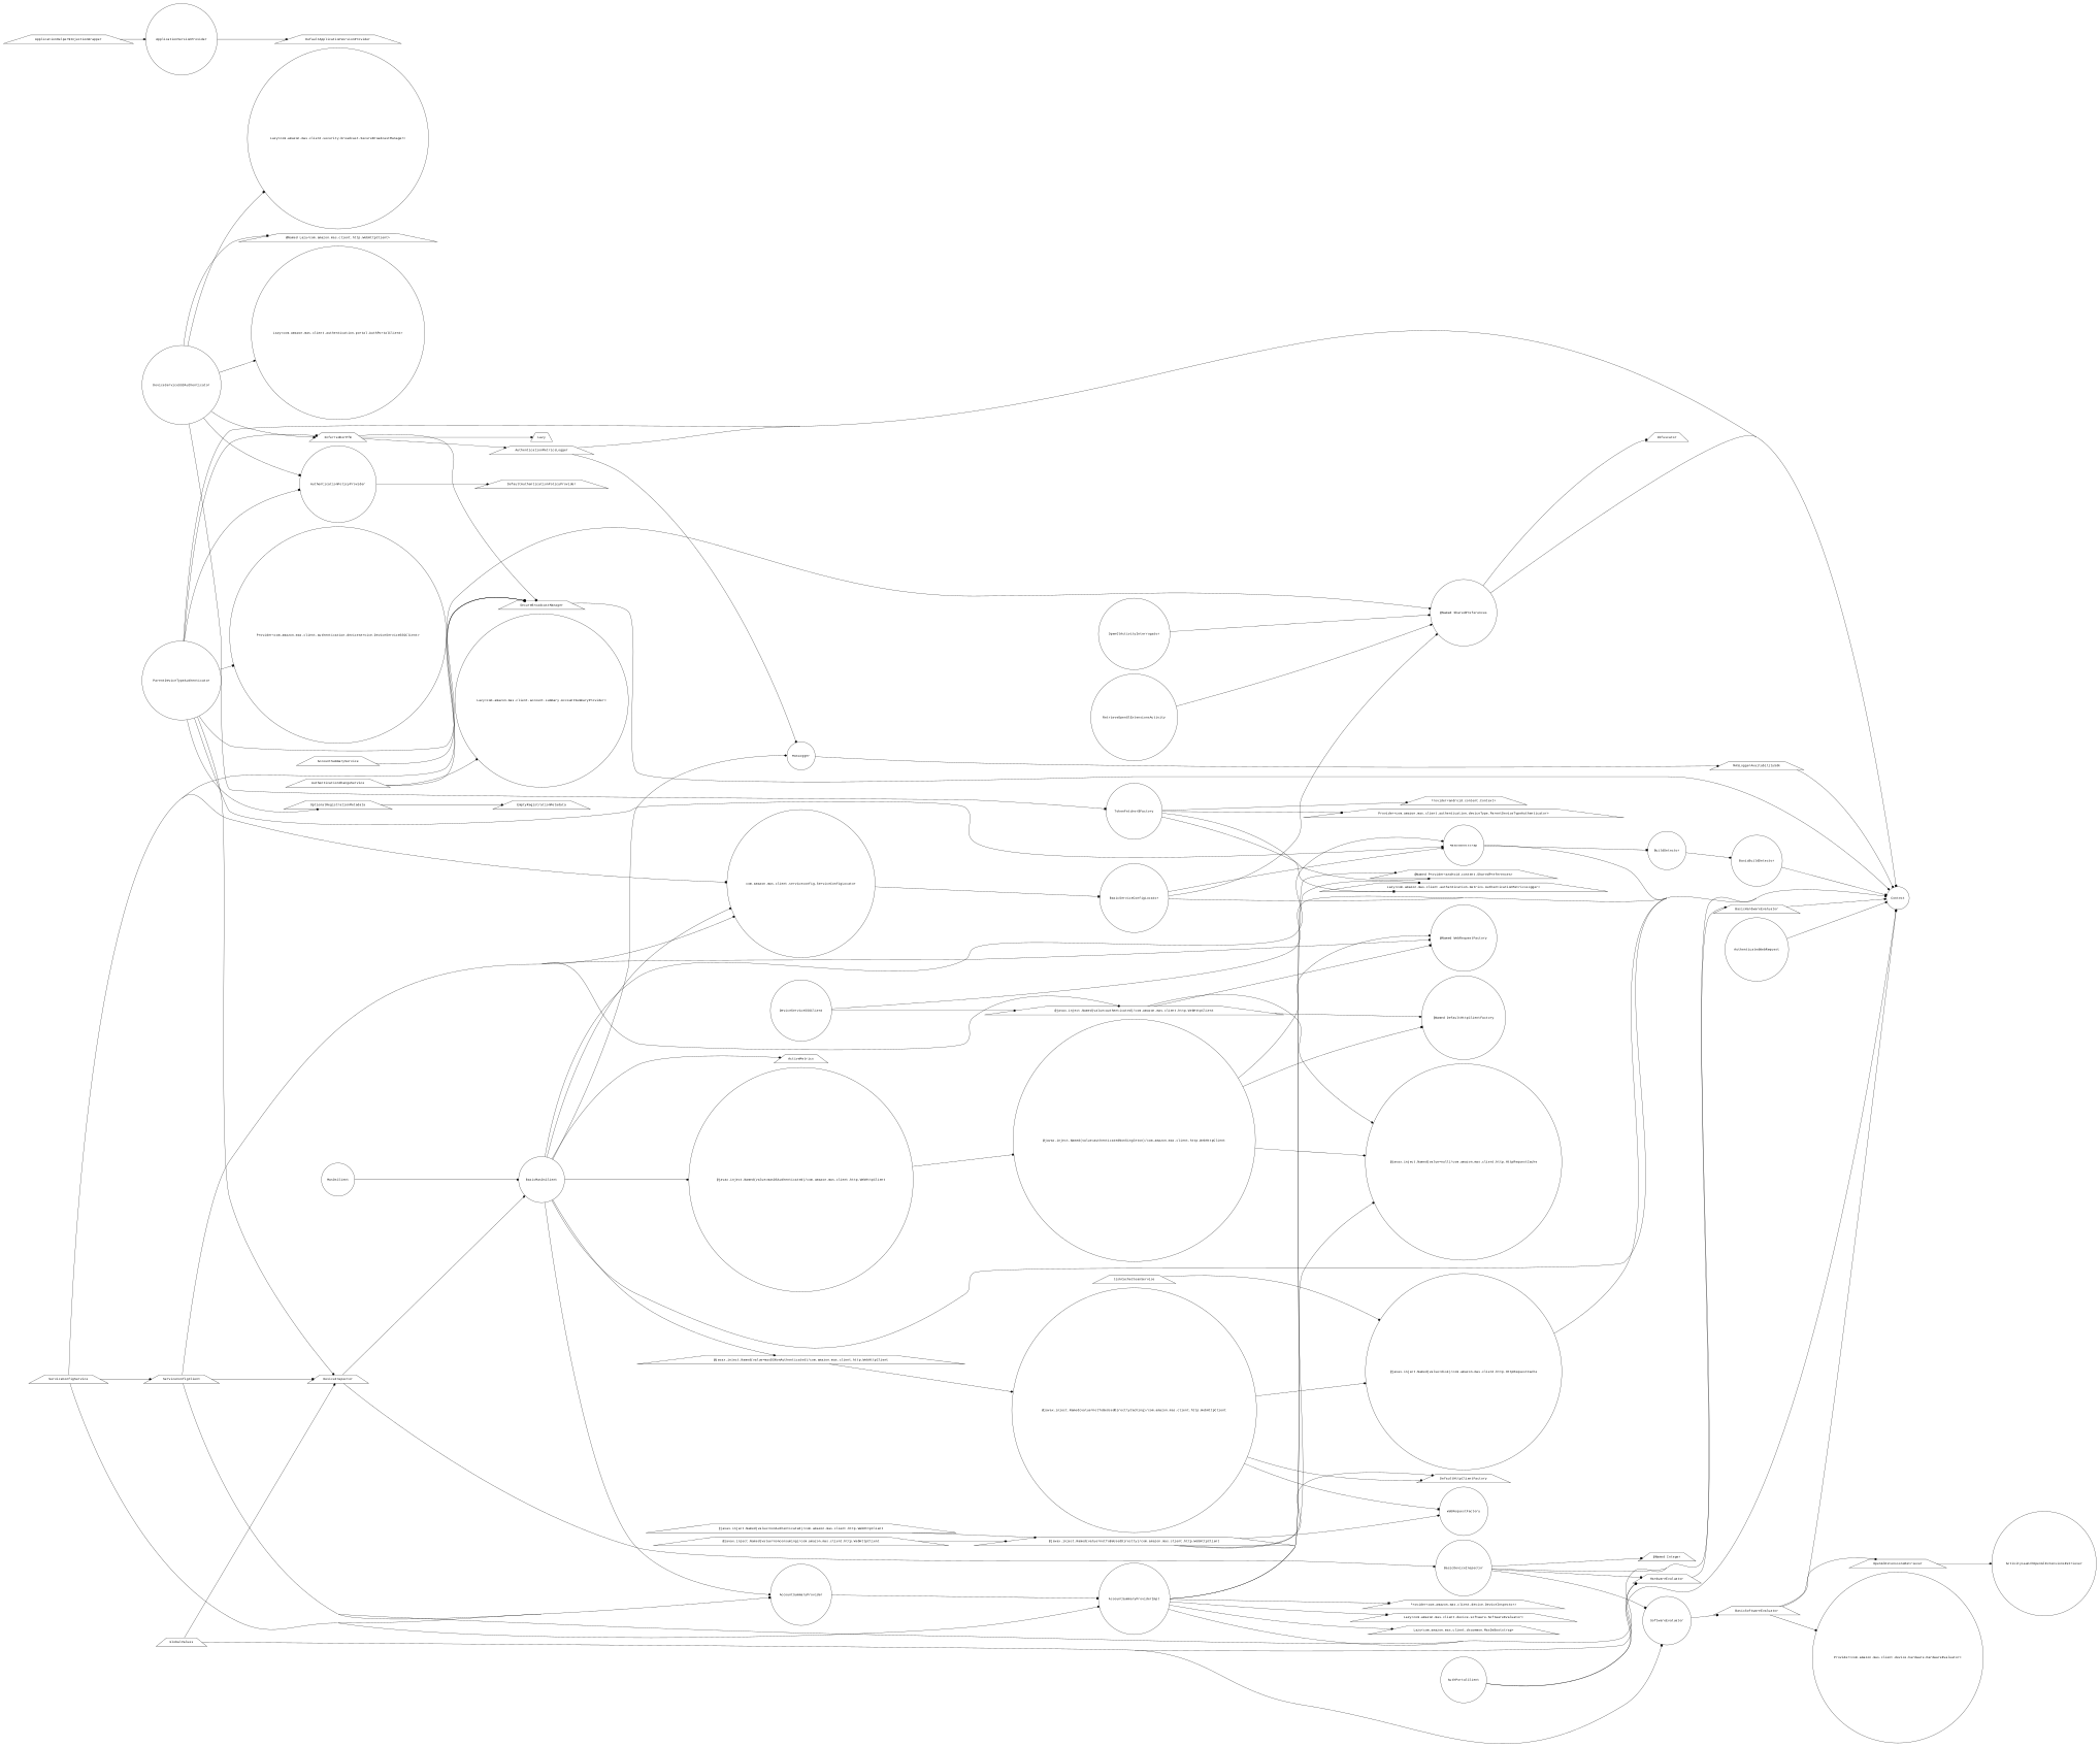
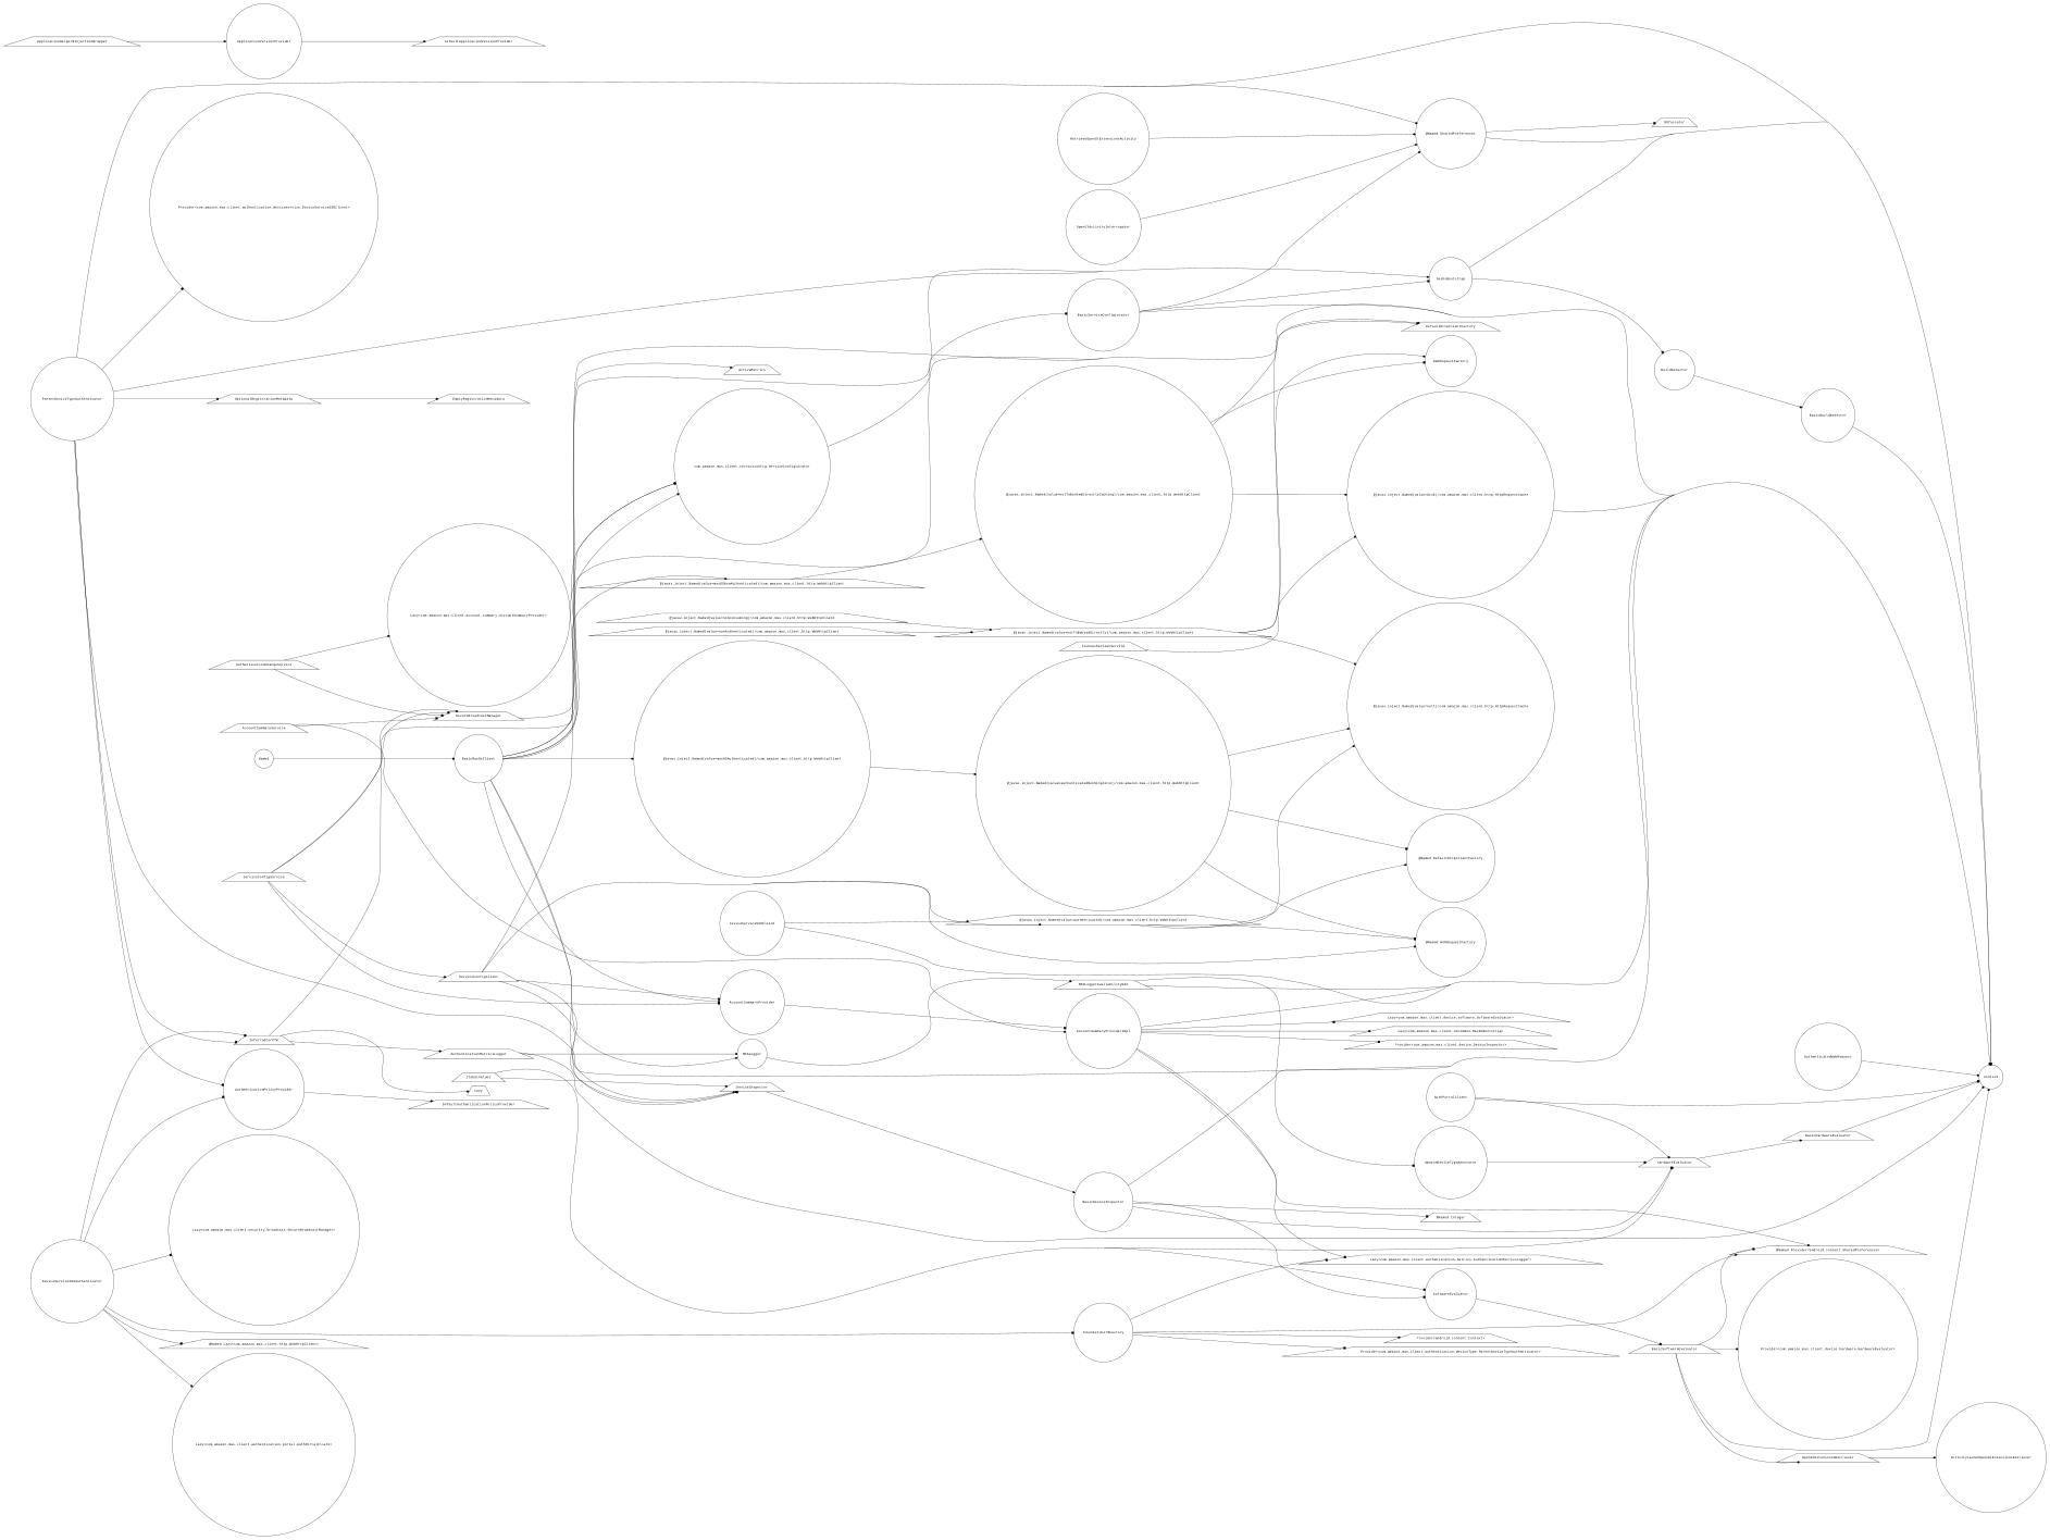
  digraph {
    concentrate=true
    fontname="Liberation Mono"
    rankdir=LR
    node [fontname="Liberation Mono" shape=circle]
    edge [arrowhead=box fontname="Liberation Mono"]
    n1 [label="@Named SharedPreferences"]
    Context
    Obfuscator [shape=trapezium]
    n4 [label="@javax.inject.Named(value=authenticated)/com.amazon.mas.client.http.WebHttpClient" shape=trapezium]
    n5 [label="@Named DefaultHttpClientFactory"]
    n6 [label="@Named WebRequestFactory"]
    n7 [label="@javax.inject.Named(value=null)/com.amazon.mas.client.http.HttpRequestCache"]
    n8 [label="@javax.inject.Named(value=authenticatedNonSingleton)/com.amazon.mas.client.http.WebHttpClient"]
    n9 [label="@javax.inject.Named(value=disk)/com.amazon.mas.client.http.HttpRequestCache"]
    n10 [label="@javax.inject.Named(value=masDSAuthenticated)/com.amazon.mas.client.http.WebHttpClient"]
    n11 [label="@javax.inject.Named(value=masDSNonAuthenticated)/com.amazon.mas.client.http.WebHttpClient" shape=trapezium]
    n12 [label="@javax.inject.Named(value=notToBeUsedDirectlyCaching)/com.amazon.mas.client.http.WebHttpClient"]
    DefaultHttpClientFactory [shape=trapezium]
    WebRequestFactory
    n15 [label="@javax.inject.Named(value=nonAuthenticated)/com.amazon.mas.client.http.WebHttpClient" shape=trapezium]
    n16 [label="@javax.inject.Named(value=notToBeUsedDirectly)/com.amazon.mas.client.http.WebHttpClient" shape=trapezium]
    n17 [label="@javax.inject.Named(value=nonconsuming)/com.amazon.mas.client.http.WebHttpClient" shape=trapezium]
    AccountSummaryProvider
    AccountSummaryProviderImpl
    n20 [label="@Named Provider<android.content.SharedPreferences>" shape=trapezium]
    n21 [label="Provider<com.amazon.mas.client.device.DeviceInspector>" shape=trapezium]
    n22 [label="Lazy<com.amazon.mas.client.authentication.metrics.AuthenticationMetricsLogger>" shape=trapezium]
    n23 [label="Lazy<com.amazon.mas.client.device.software.SoftwareEvaluator>" shape=trapezium]
    n24 [label="Lazy<com.amazon.mas.client.dscommon.MasDsBootstrap>" shape=trapezium]
    AccountSummaryService [shape=trapezium]
    SecureBroadcastManager [shape=trapezium]
    HardwareEvaluator [shape=trapezium]
+   AmazonDeviceTypeAnnotator
    BasicHardwareEvaluator [shape=trapezium]
    n30 [label="ApplicationHelper$InjectionWrapper" shape=trapezium]
    ApplicationVersionProvider
    DefaultApplicationVersionProvider [shape=trapezium]
    AuthPortalClient
    AuthenticatedWebRequest
    AuthenticationChangeService [shape=trapezium]
    n36 [label="Lazy<com.amazon.mas.client.account.summary.AccountSummaryProvider>"]
    AuthenticationMetricsLogger [shape=trapezium]
    MASLogger
    MASLoggerAvailabilitySdk [shape=trapezium]
    DefaultAuthenticationPolicyProvider [shape=trapezium]
    AuthenticationPolicyProvider
    BasicBuildDetector
    n43 [label="@Named Integer" shape=trapezium]
    BasicDeviceInspector
    SoftwareEvaluator
    BasicSoftwareEvaluator [shape=trapezium]
    n47 [label="Provider<com.amazon.mas.client.device.hardware.HardwareEvaluator>"]
    OpenGlExtensionsRetriever [shape=trapezium]
    BasicMasDsClient
    MasDsBootstrap
    DeviceInspector [shape=trapezium]
    ActiveMetrics [shape=trapezium]
    n53 [label="com.amazon.mas.client.serviceconfig.ServiceConfigLocator"]
    BuildDetector
    BasicServiceConfigLocator
    ActivityLaunchOpenGlExtensionsRetriever
    DeviceServiceSSOAuthenticator
    InferredCorPfm [shape=trapezium]
    n59 [label="@Named Lazy<com.amazon.mas.client.http.WebHttpClient>" shape=trapezium]
    n60 [label="Lazy<com.amazon.mas.client.authentication.portal.AuthPortalClient>"]
    n61 [label="Lazy<com.amazon.mas.client.security.broadcast.SecureBroadcastManager>"]
    n62 [label="TokenFetcher$Factory"]
    n63 [label=Lazy shape=trapezium]
    n64 [label="Provider<android.content.Context>" shape=trapezium]
    n65 [label="Provider<com.amazon.mas.client.authentication.deviceType.ParentDeviceTypeAuthenticator>" shape=trapezium]
    DeviceServiceSSOClient
    DiskCacheCleanService [shape=trapezium]
    GlobalValues [shape=trapezium]
-   MasDsClient
+   MasDsClient [label=Named]
    OpenGlActivityInterrogator
    OptionalRegistrationMetadata [shape=trapezium]
    EmptyRegistrationMetadata [shape=trapezium]
    ParentDeviceTypeAuthenticator
    n74 [label="Provider<com.amazon.mas.client.authentication.deviceservice.DeviceServiceSSOClient>"]
    RetrieveOpenGlExtensionsActivity
    ServiceConfigClient [shape=trapezium]
    ServiceConfigService [shape=trapezium]
    n1 -> Context
    n1 -> Obfuscator
    n4 -> n5 [arrowhead=diamond]
    n4 -> n6
    n4 -> n7 [arrowhead=diamond]
    n8 -> n5
    n8 -> n6 [arrowhead=dot]
    n8 -> n7 [arrowhead=diamond]
    n9 -> Context [arrowhead=diamond]
    n10 -> n8 [arrowhead=dot]
    n11 -> n12 [arrowhead=diamond]
    n12 -> n9 [arrowhead=diamond]
    n12 -> DefaultHttpClientFactory [arrowhead=dot]
    n12 -> WebRequestFactory
    n15 -> n16 [arrowhead=diamond]
    n16 -> n7 [arrowhead=dot]
    n16 -> DefaultHttpClientFactory [arrowhead=dot]
    n16 -> WebRequestFactory [arrowhead=diamond]
    n17 -> n16 [arrowhead=diamond]
    AccountSummaryProvider -> AccountSummaryProviderImpl
    AccountSummaryProviderImpl -> Context [arrowhead=dot]
    AccountSummaryProviderImpl -> n20 [arrowhead=dot]
    AccountSummaryProviderImpl -> n21
    AccountSummaryProviderImpl -> n22
    AccountSummaryProviderImpl -> n23
    AccountSummaryProviderImpl -> n24 [arrowhead=diamond]
-   ServiceConfigService -> AccountSummaryProviderImpl [arrowhead=dot]
+   AccountSummaryService -> AccountSummaryProviderImpl [arrowhead=dot]
    AccountSummaryService -> SecureBroadcastManager
    SecureBroadcastManager -> Context [arrowhead=diamond]
    HardwareEvaluator -> BasicHardwareEvaluator [arrowhead=diamond]
+   AmazonDeviceTypeAnnotator -> HardwareEvaluator
    BasicHardwareEvaluator -> Context [arrowhead=diamond]
    n30 -> ApplicationVersionProvider [arrowhead=diamond]
    ApplicationVersionProvider -> DefaultApplicationVersionProvider [arrowhead=diamond]
    AuthPortalClient -> Context [arrowhead=diamond]
    AuthPortalClient -> HardwareEvaluator [arrowhead=dot]
    AuthenticatedWebRequest -> Context [arrowhead=dot]
    AuthenticationChangeService -> SecureBroadcastManager
    AuthenticationChangeService -> n36 [arrowhead=dot]
    AuthenticationMetricsLogger -> Context [arrowhead=dot]
    AuthenticationMetricsLogger -> MASLogger [arrowhead=dot]
    MASLogger -> MASLoggerAvailabilitySdk [arrowhead=dot]
    MASLoggerAvailabilitySdk -> Context [arrowhead=dot]
+   MASLoggerAvailabilitySdk -> AmazonDeviceTypeAnnotator
    AuthenticationPolicyProvider -> DefaultAuthenticationPolicyProvider [arrowhead=diamond]
    BasicBuildDetector -> Context
    BasicDeviceInspector -> Context
    BasicDeviceInspector -> HardwareEvaluator
    BasicDeviceInspector -> n43
    BasicDeviceInspector -> SoftwareEvaluator
    SoftwareEvaluator -> BasicSoftwareEvaluator
    BasicSoftwareEvaluator -> Context [arrowhead=dot]
+   BasicSoftwareEvaluator -> n20
    BasicSoftwareEvaluator -> n47 [arrowhead=dot]
    BasicSoftwareEvaluator -> OpenGlExtensionsRetriever [arrowhead=dot]
    OpenGlExtensionsRetriever -> ActivityLaunchOpenGlExtensionsRetriever [arrowhead=diamond]
    BasicMasDsClient -> Context [arrowhead=diamond]
    BasicMasDsClient -> n10 [arrowhead=diamond]
    BasicMasDsClient -> n11 [arrowhead=diamond]
    BasicMasDsClient -> AccountSummaryProvider [arrowhead=dot]
    BasicMasDsClient -> MASLogger [arrowhead=diamond]
    BasicMasDsClient -> MasDsBootstrap [arrowhead=diamond]
-   DeviceInspector -> BasicMasDsClient [arrowhead=diamond]
+   BasicMasDsClient -> DeviceInspector [arrowhead=diamond]
    BasicMasDsClient -> ActiveMetrics [arrowhead=diamond]
    BasicMasDsClient -> n53 [arrowhead=dot]
    MasDsBootstrap -> Context
    MasDsBootstrap -> BuildDetector
    DeviceInspector -> BasicDeviceInspector [arrowhead=diamond]
    n53 -> BasicServiceConfigLocator
    BuildDetector -> BasicBuildDetector [arrowhead=diamond]
    BasicServiceConfigLocator -> n1 [arrowhead=diamond]
    BasicServiceConfigLocator -> Context
    BasicServiceConfigLocator -> MasDsBootstrap
    DeviceServiceSSOAuthenticator -> AuthenticationPolicyProvider
    DeviceServiceSSOAuthenticator -> InferredCorPfm
    DeviceServiceSSOAuthenticator -> n59
    DeviceServiceSSOAuthenticator -> n60 [arrowhead=diamond]
    DeviceServiceSSOAuthenticator -> n61
    DeviceServiceSSOAuthenticator -> n62
    InferredCorPfm -> SecureBroadcastManager
    InferredCorPfm -> AuthenticationMetricsLogger [arrowhead=diamond]
    InferredCorPfm -> n63 [arrowhead=diamond]
    n62 -> n20 [arrowhead=diamond]
    n62 -> n22
    n62 -> n64 [arrowhead=diamond]
    n62 -> n65
    DeviceServiceSSOClient -> Context [arrowhead=dot]
    DeviceServiceSSOClient -> n4 [arrowhead=dot]
    DiskCacheCleanService -> n9 [arrowhead=dot]
    GlobalValues -> HardwareEvaluator
    GlobalValues -> SoftwareEvaluator
    GlobalValues -> DeviceInspector [arrowhead=diamond]
    MasDsClient -> BasicMasDsClient [arrowhead=dot]
    OpenGlActivityInterrogator -> n1 [arrowhead=diamond]
    OptionalRegistrationMetadata -> EmptyRegistrationMetadata [arrowhead=dot]
    ParentDeviceTypeAuthenticator -> n1 [arrowhead=dot]
    ParentDeviceTypeAuthenticator -> Context [arrowhead=diamond]
    ParentDeviceTypeAuthenticator -> AuthenticationPolicyProvider
    ParentDeviceTypeAuthenticator -> MasDsBootstrap [arrowhead=dot]
    ParentDeviceTypeAuthenticator -> DeviceInspector [arrowhead=dot]
    ParentDeviceTypeAuthenticator -> InferredCorPfm
    ParentDeviceTypeAuthenticator -> OptionalRegistrationMetadata [arrowhead=dot]
    ParentDeviceTypeAuthenticator -> n74
    RetrieveOpenGlExtensionsActivity -> n1 [arrowhead=diamond]
    ServiceConfigClient -> Context [arrowhead=dot]
    ServiceConfigClient -> n4 [arrowhead=dot]
    ServiceConfigClient -> n6 [arrowhead=dot]
    ServiceConfigClient -> AccountSummaryProvider
    ServiceConfigClient -> DeviceInspector
    ServiceConfigClient -> n53 [arrowhead=dot]
    ServiceConfigService -> AccountSummaryProvider
    ServiceConfigService -> SecureBroadcastManager [arrowhead=diamond]
    ServiceConfigService -> n53
    ServiceConfigService -> ServiceConfigClient [arrowhead=diamond]
  }
